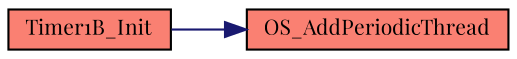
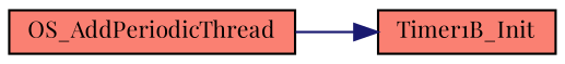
  digraph {
    rankdir=RL
    fontname="Playfair Display"
    node [color=black fillcolor=salmon fontname="Playfair Display" fontsize=10 shape=record style=filled]
    n1 [fontcolor=black height=0.2 label=Timer1B_Init width=0.4]
    n2 [height=0.2 label=OS_AddPeriodicThread width=0.4]
-   n2 -> n1 [color=midnightblue dir=back fontname="Playfair Display" fontsize=10 labelfontname=Helvetica labelfontsize=10 style=solid]
+   n1 -> n2 [color=midnightblue dir=back fontname="Playfair Display" fontsize=10 labelfontname=Helvetica labelfontsize=10 style=solid]
  }
